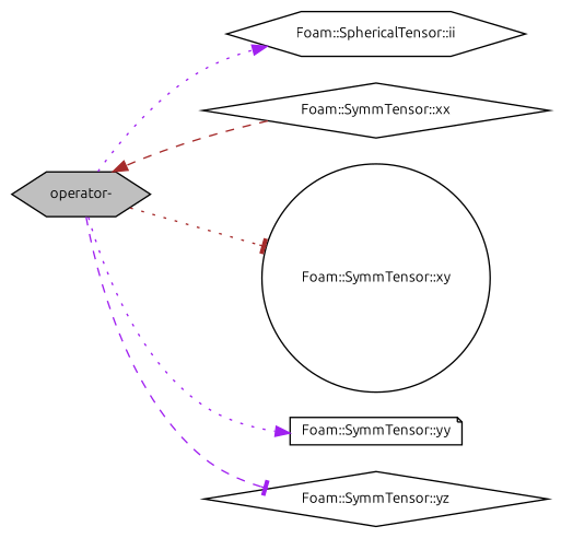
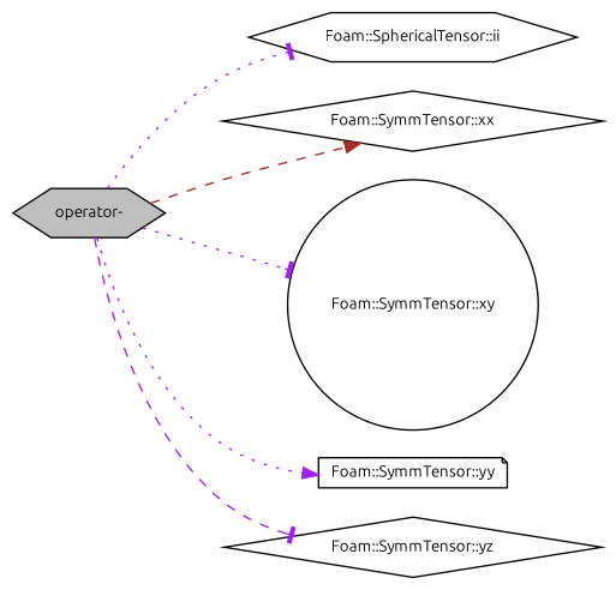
  digraph {
    fontname=Ubuntu
    rankdir=LR
    node [color=black fontname=Ubuntu fontsize=10 shape=hexagon]
    edge [arrowhead=normal color=purple fontname=Ubuntu fontsize=10 labelfontname=FreeSans labelfontsize=10 style=dotted]
    n1 [fillcolor=grey75 fontcolor=black height=0.2 label="operator-" style=filled width=0.4]
    n2 [height=0.2 label="Foam::SphericalTensor::ii" width=0.4]
    n3 [height=0.2 label="Foam::SymmTensor::xx" shape=diamond width=0.4]
    n4 [height=0.2 label="Foam::SymmTensor::xy" shape=circle width=0.4]
    n5 [height=0.2 label="Foam::SymmTensor::yy" shape=note width=0.4]
    n6 [height=0.2 label="Foam::SymmTensor::yz" shape=diamond width=0.4]
-   n1 -> n2
-   n3 -> n1 [color=brown style=dashed]
-   n1 -> n4 [arrowhead=tee color=brown]
+   n1 -> n2 [arrowhead=tee]
+   n1 -> n3 [color=brown style=dashed]
+   n1 -> n4 [arrowhead=tee]
    n1 -> n5
    n1 -> n6 [arrowhead=tee style=dashed]
  }
